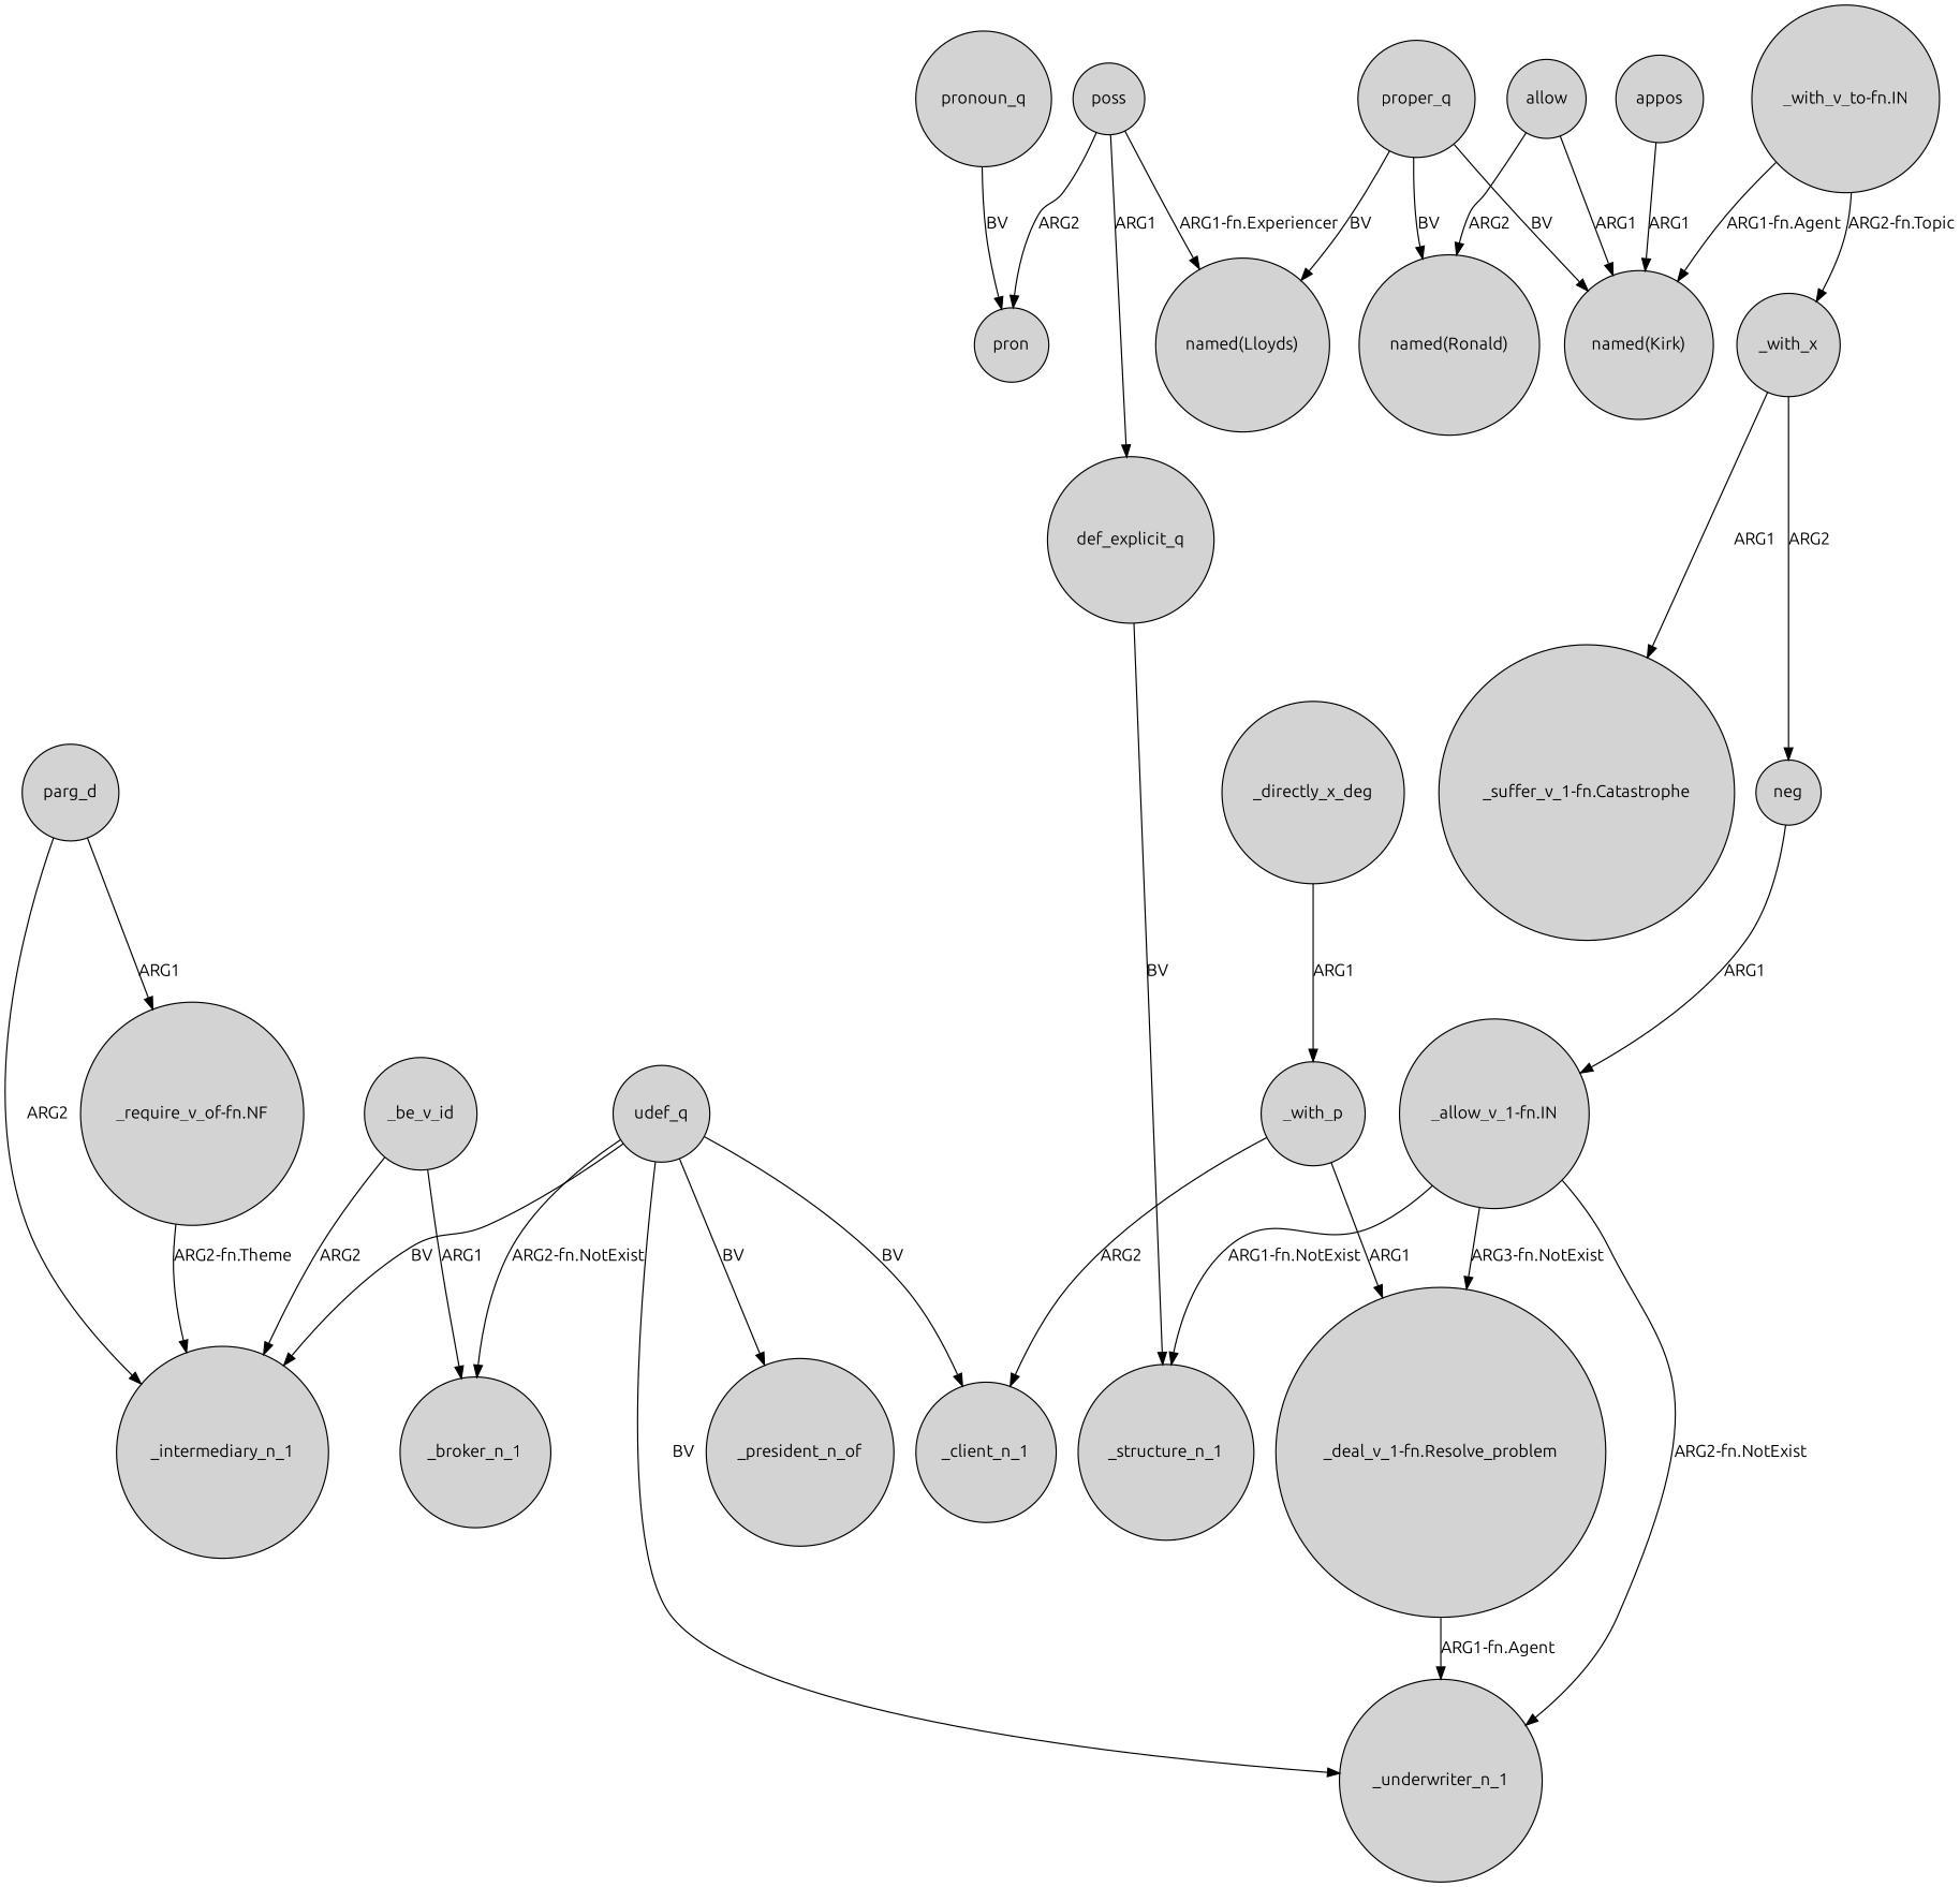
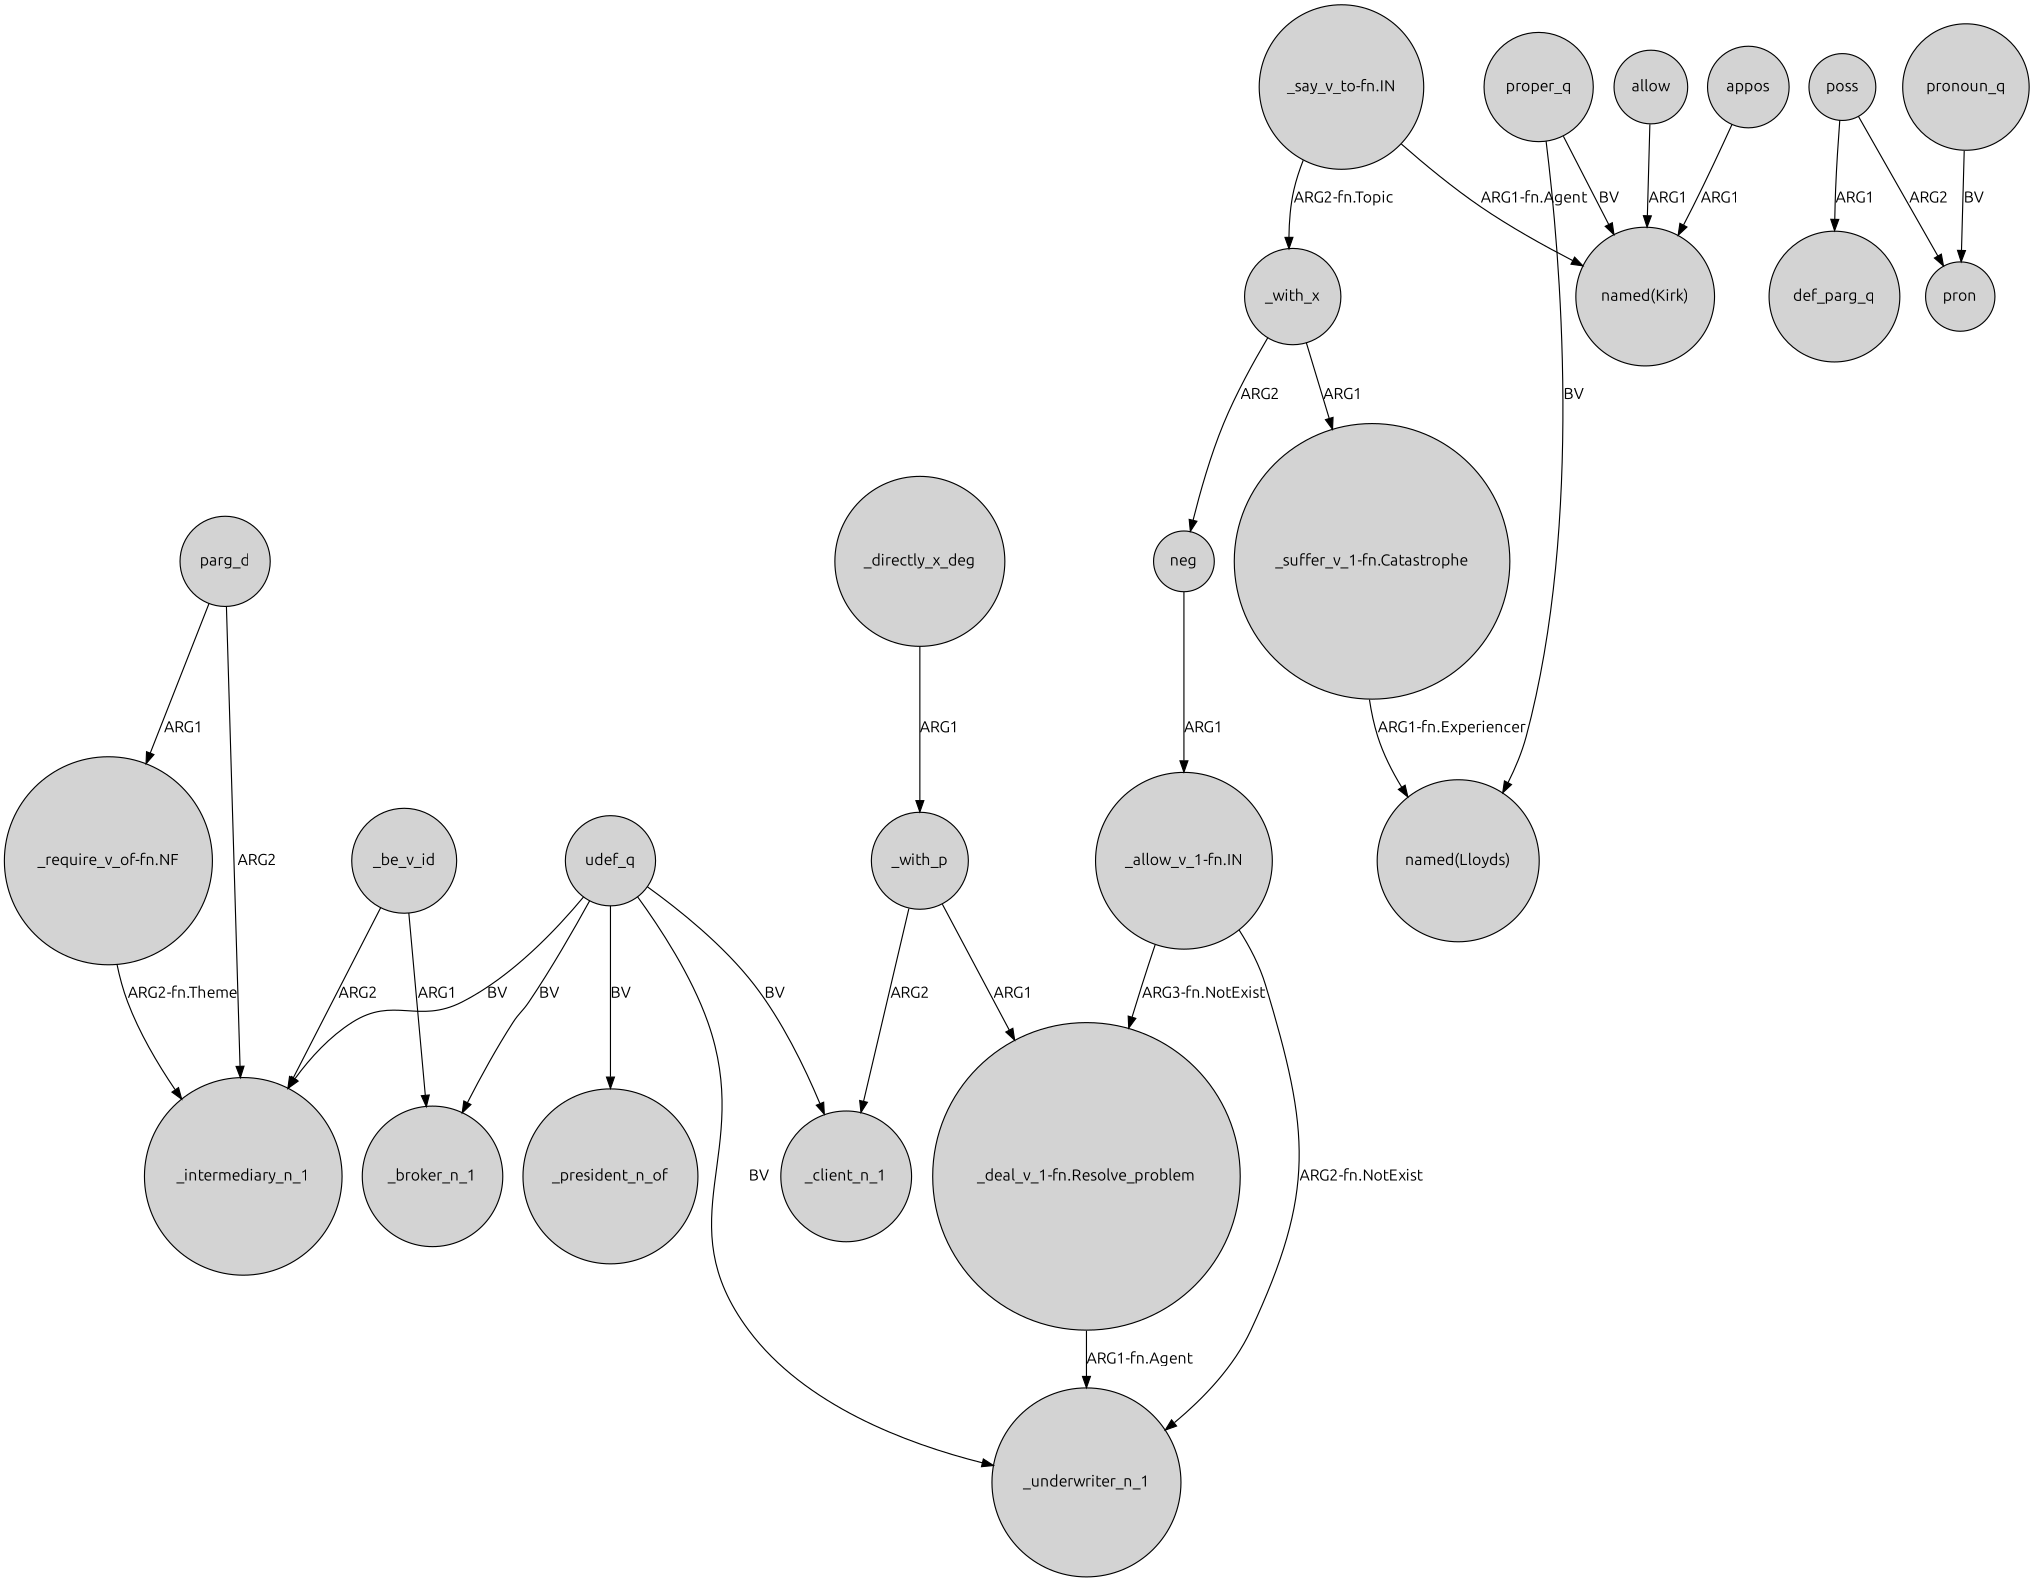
  digraph {
    fontname=Ubuntu
    node [fontname=Ubuntu shape=circle style=filled]
    edge [fontname=Ubuntu]
    "_require_v_of-fn.NF"
    _intermediary_n_1
    poss
    pron
-   def_explicit_q
+   def_explicit_q [label=def_parg_q]
    _with_p
    "_deal_v_1-fn.Resolve_problem"
    _client_n_1
    _underwriter_n_1
-   "_say_v_to-fn.IN" [label="_with_v_to-fn.IN"]
+   "_say_v_to-fn.IN"
    "named(Kirk)"
    n12 [label=_with_x]
    "_suffer_v_1-fn.Catastrophe"
    neg
    "named(Lloyds)"
    "_allow_v_1-fn.IN"
    proper_q
-   "named(Ronald)"
    parg_d
-   _structure_n_1
    n21 [label=allow]
    appos
    pronoun_q
    udef_q
    _president_n_of
    _broker_n_1
    _be_v_id
    _directly_x_deg
    "_require_v_of-fn.NF" -> _intermediary_n_1 [label="ARG2-fn.Theme"]
    poss -> pron [label=ARG2]
    poss -> def_explicit_q [label=ARG1]
-   def_explicit_q -> _structure_n_1 [label=BV]
    _with_p -> "_deal_v_1-fn.Resolve_problem" [label=ARG1]
    _with_p -> _client_n_1 [label=ARG2]
    "_deal_v_1-fn.Resolve_problem" -> _underwriter_n_1 [label="ARG1-fn.Agent"]
    "_say_v_to-fn.IN" -> "named(Kirk)" [label="ARG1-fn.Agent"]
    "_say_v_to-fn.IN" -> n12 [label="ARG2-fn.Topic"]
    n12 -> "_suffer_v_1-fn.Catastrophe" [label=ARG1]
    n12 -> neg [label=ARG2]
-   poss -> "named(Lloyds)" [label="ARG1-fn.Experiencer"]
+   "_suffer_v_1-fn.Catastrophe" -> "named(Lloyds)" [label="ARG1-fn.Experiencer"]
    neg -> "_allow_v_1-fn.IN" [label=ARG1]
    "_allow_v_1-fn.IN" -> "_deal_v_1-fn.Resolve_problem" [label="ARG3-fn.NotExist"]
    "_allow_v_1-fn.IN" -> _underwriter_n_1 [label="ARG2-fn.NotExist"]
-   "_allow_v_1-fn.IN" -> _structure_n_1 [label="ARG1-fn.NotExist"]
    proper_q -> "named(Kirk)" [label=BV]
    proper_q -> "named(Lloyds)" [label=BV]
-   proper_q -> "named(Ronald)" [label=BV]
    parg_d -> "_require_v_of-fn.NF" [label=ARG1]
    parg_d -> _intermediary_n_1 [label=ARG2]
    n21 -> "named(Kirk)" [label=ARG1]
-   n21 -> "named(Ronald)" [label=ARG2]
    appos -> "named(Kirk)" [label=ARG1]
    pronoun_q -> pron [label=BV]
    udef_q -> _intermediary_n_1 [label=BV]
    udef_q -> _client_n_1 [label=BV]
    udef_q -> _underwriter_n_1 [label=BV]
    udef_q -> _president_n_of [label=BV]
-   udef_q -> _broker_n_1 [label="ARG2-fn.NotExist"]
+   udef_q -> _broker_n_1 [label=BV]
    _be_v_id -> _intermediary_n_1 [label=ARG2]
    _be_v_id -> _broker_n_1 [label=ARG1]
    _directly_x_deg -> _with_p [label=ARG1]
  }
